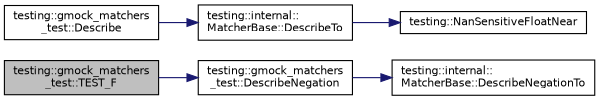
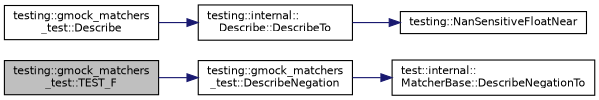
  digraph {
    rankdir=LR
    node [color=black fillcolor=white fontname=Helvetica fontsize=10 shape=record style=filled]
    edge [color=midnightblue fontname=Helvetica fontsize=10 labelfontname=Helvetica labelfontsize=10 style=solid]
    n1 [fillcolor=grey75 fontcolor=black height=0.2 label="testing::gmock_matchers\l_test::TEST_F" width=0.4]
    n2 [height=0.2 label="testing::gmock_matchers\l_test::DescribeNegation" width=0.4]
    n3 [height=0.2 label="testing::NanSensitiveFloatNear" width=0.4]
    n4 [height=0.2 label="testing::gmock_matchers\l_test::Describe" width=0.4]
-   n5 [height=0.2 label="testing::internal::\lMatcherBase::DescribeTo" width=0.4]
-   n6 [height=0.2 label="testing::internal::\lMatcherBase::DescribeNegationTo" width=0.4]
+   n5 [height=0.2 label="testing::internal::\lDescribe::DescribeTo" width=0.4]
+   n6 [height=0.2 label="test::internal::\lMatcherBase::DescribeNegationTo" width=0.4]
    n1 -> n2
    n2 -> n6
    n4 -> n5
    n5 -> n3
  }
